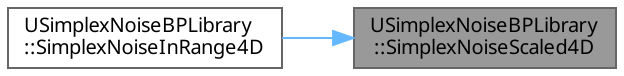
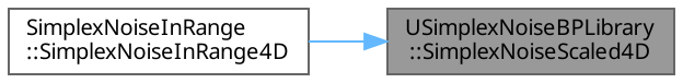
  digraph {
    rankdir=RL
    fontname="Noto Sans"
    node [fontname="Noto Sans" fontsize=10 shape=box style=filled]
    n1 [color=gray40 fillcolor=grey60 fontcolor=black height=0.2 label="USimplexNoiseBPLibrary\l::SimplexNoiseScaled4D" width=0.4]
-   n2 [color=grey40 fillcolor=white height=0.2 label="USimplexNoiseBPLibrary\l::SimplexNoiseInRange4D" width=0.4]
+   n2 [color=grey40 fillcolor=white height=0.2 label="SimplexNoiseInRange\l::SimplexNoiseInRange4D" width=0.4]
    n1 -> n2 [color=steelblue1 dir=back fontname="Noto Sans" fontsize=10 labelfontname=Helvetica labelfontsize=10 style=solid]
  }
